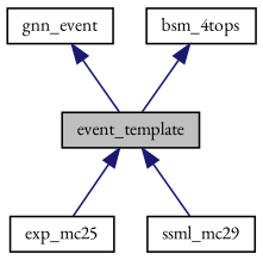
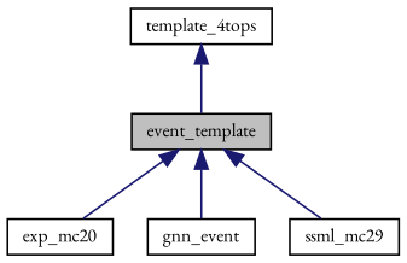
  digraph {
    fontname="EB Garamond"
    node [color=black fillcolor=white fontname="EB Garamond" fontsize=10 shape=record style=filled]
    edge [color=midnightblue dir=back fontname="EB Garamond" fontsize=10 labelfontname=Helvetica labelfontsize=10 style=solid]
    n1 [fillcolor=grey75 fontcolor=black height=0.2 label=event_template width=0.4]
-   n2 [height=0.2 label=exp_mc25 width=0.4]
+   n2 [height=0.2 label=exp_mc20 width=0.4]
    n3 [height=0.2 label=gnn_event width=0.4]
    n4 [height=0.2 label=ssml_mc29 width=0.4]
-   n5 [height=0.2 label=bsm_4tops width=0.4]
+   n5 [height=0.2 label=template_4tops width=0.4]
    n1 -> n2
-   n3 -> n1
+   n1 -> n3
    n1 -> n4
    n5 -> n1
  }
